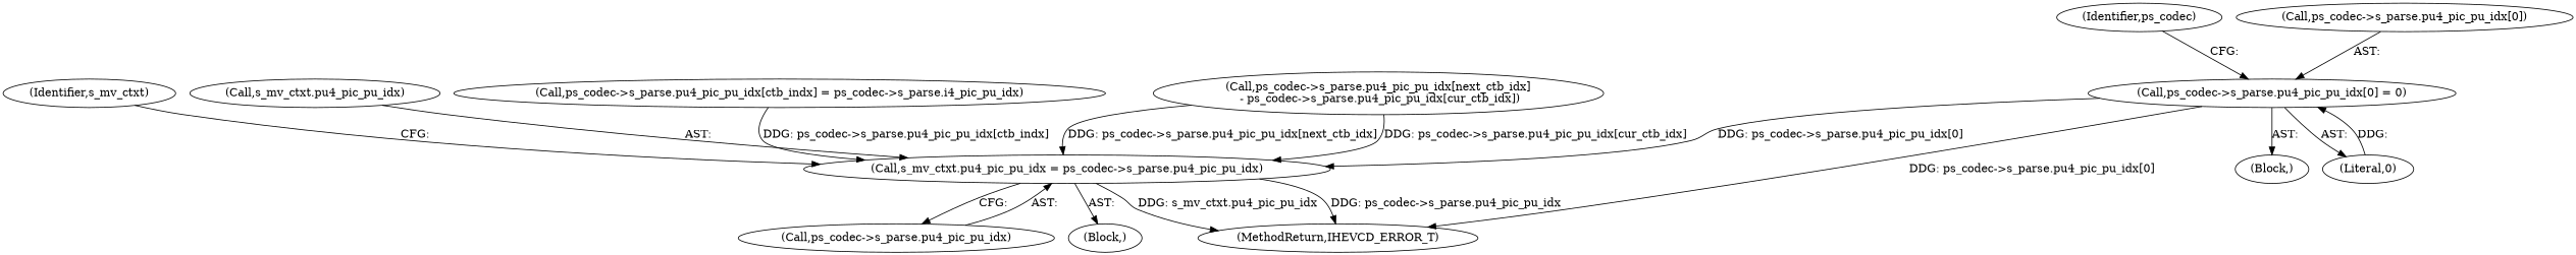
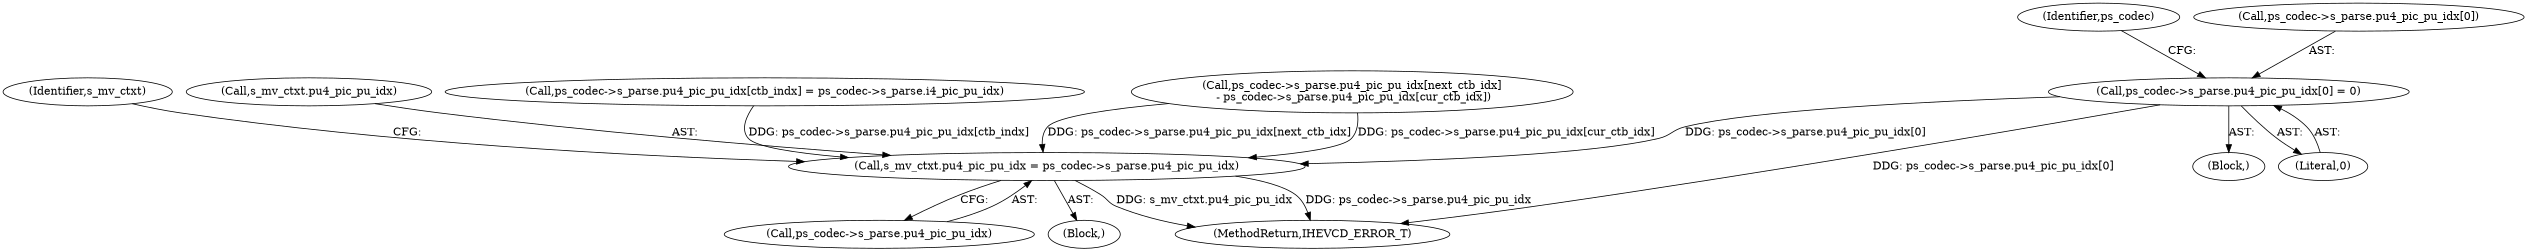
  digraph {
    n1 [label="(Call,ps_codec->s_parse.pu4_pic_pu_idx[0] = 0)"]
    n2 [label="(Call,s_mv_ctxt.pu4_pic_pu_idx = ps_codec->s_parse.pu4_pic_pu_idx)"]
    n3 [label="(MethodReturn,IHEVCD_ERROR_T)"]
    n4 [label="(Block,)"]
    n5 [label="(Literal,0)"]
    n6 [label="(Call,ps_codec->s_parse.pu4_pic_pu_idx)"]
    n7 [label="(Block,)"]
    n8 [label="(Identifier,ps_codec)"]
    n9 [label="(Call,ps_codec->s_parse.pu4_pic_pu_idx[0])"]
    n10 [label="(Identifier,s_mv_ctxt)"]
    n11 [label="(Call,s_mv_ctxt.pu4_pic_pu_idx)"]
    n12 [label="(Call,ps_codec->s_parse.pu4_pic_pu_idx[ctb_indx] = ps_codec->s_parse.i4_pic_pu_idx)"]
    n13 [label="(Call,ps_codec->s_parse.pu4_pic_pu_idx[next_ctb_idx]\n - ps_codec->s_parse.pu4_pic_pu_idx[cur_ctb_idx])"]
    n1 -> n2 [label="DDG: ps_codec->s_parse.pu4_pic_pu_idx[0]"]
    n1 -> n3 [label="DDG: ps_codec->s_parse.pu4_pic_pu_idx[0]"]
    n1 -> n4 [label="AST: "]
    n1 -> n5 [label="AST: "]
    n2 -> n3 [label="DDG: ps_codec->s_parse.pu4_pic_pu_idx"]
    n2 -> n3 [label="DDG: s_mv_ctxt.pu4_pic_pu_idx"]
    n2 -> n6 [label="CFG: "]
    n2 -> n7 [label="AST: "]
-   n5 -> n1 [label="DDG: "]
+   n5 -> n1 [label="AST: "]
    n6 -> n2 [label="AST: "]
    n8 -> n1 [label="CFG: "]
    n9 -> n1 [label="AST: "]
    n10 -> n2 [label="CFG: "]
    n11 -> n2 [label="AST: "]
    n12 -> n2 [label="DDG: ps_codec->s_parse.pu4_pic_pu_idx[ctb_indx]"]
    n13 -> n2 [label="DDG: ps_codec->s_parse.pu4_pic_pu_idx[next_ctb_idx]"]
    n13 -> n2 [label="DDG: ps_codec->s_parse.pu4_pic_pu_idx[cur_ctb_idx]"]
  }
